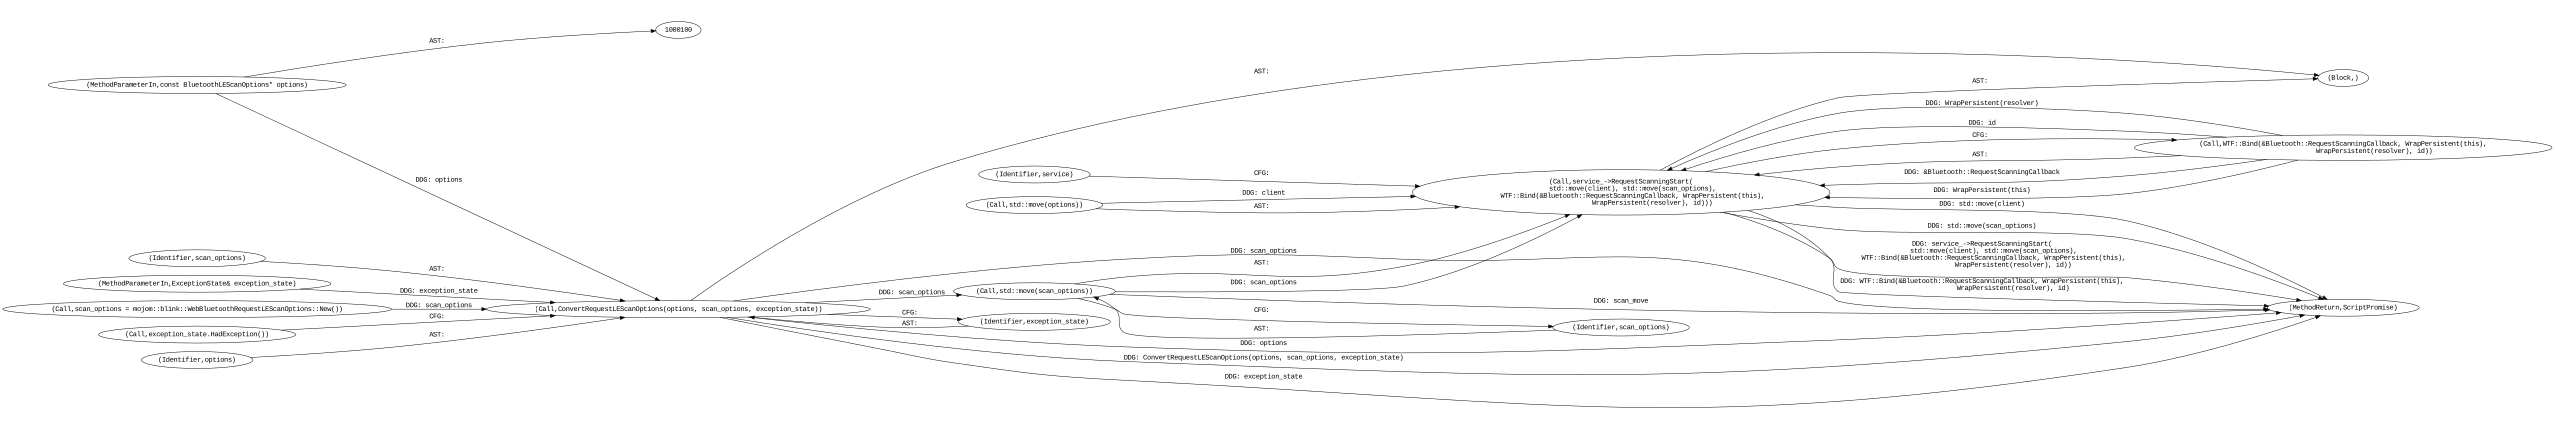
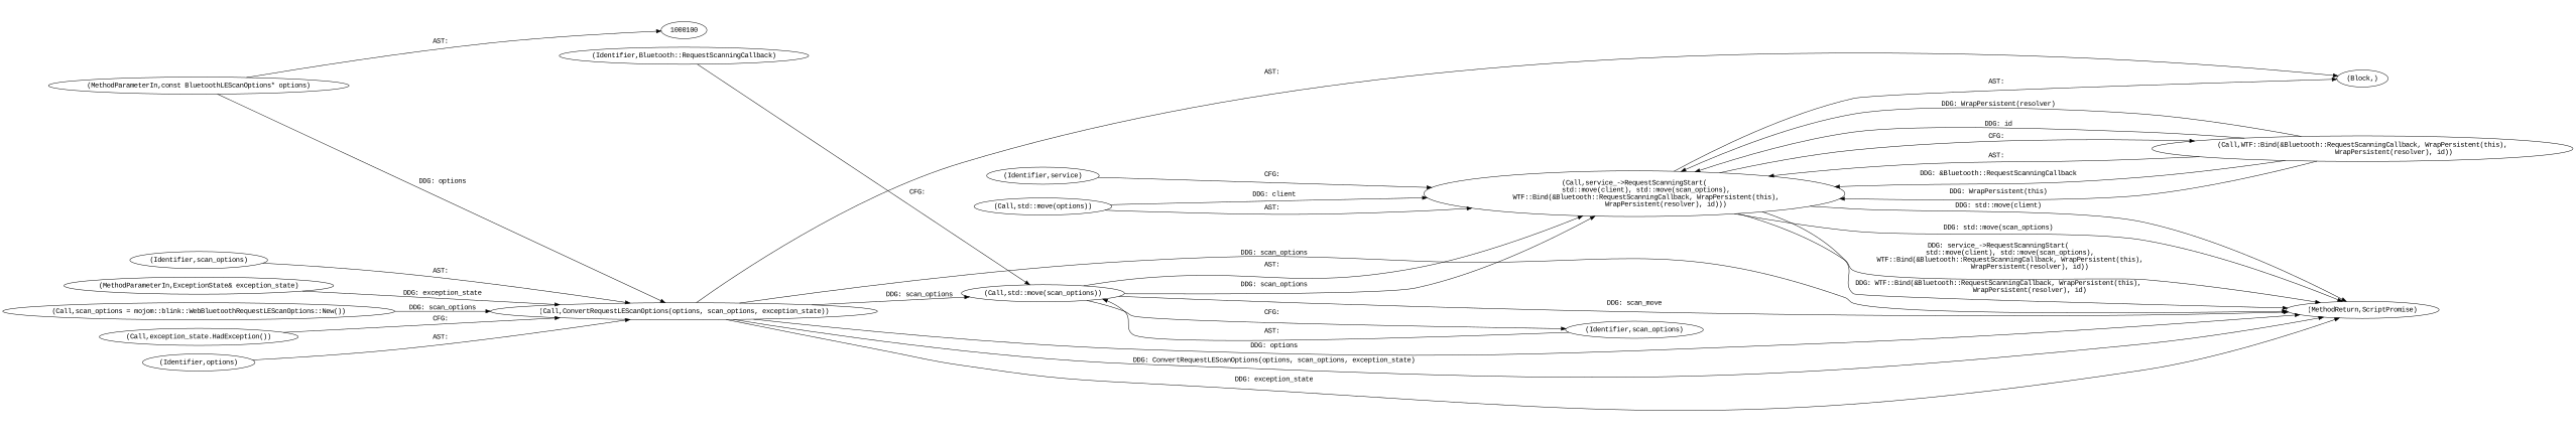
  digraph {
    fontname="Liberation Mono"
    rankdir=LR
    node [fontname="Liberation Mono"]
    edge [fontname="Liberation Mono"]
    n1 [label="(MethodParameterIn,const BluetoothLEScanOptions* options)"]
    n2 [label="(Call,ConvertRequestLEScanOptions(options, scan_options, exception_state))"]
    1000100
    n4 [label="(MethodReturn,ScriptPromise)"]
    n5 [label="(Call,std::move(scan_options))"]
    n6 [label="(Block,)"]
-   n7 [label="(Identifier,exception_state)"]
    n8 [label="(Call,service_->RequestScanningStart(\n      std::move(client), std::move(scan_options),\n      WTF::Bind(&Bluetooth::RequestScanningCallback, WrapPersistent(this),\n                WrapPersistent(resolver), id)))"]
    n9 [label="(Identifier,scan_options)"]
    n10 [label="(Call,WTF::Bind(&Bluetooth::RequestScanningCallback, WrapPersistent(this),\n                WrapPersistent(resolver), id))"]
    n11 [label="(Call,exception_state.HadException())"]
    n12 [label="(Identifier,service)"]
    n13 [label="(Identifier,options)"]
    n14 [label="(Identifier,scan_options)"]
    n15 [label="(Call,std::move(options))"]
    n16 [label="(MethodParameterIn,ExceptionState& exception_state)"]
    n17 [label="(Call,scan_options = mojom::blink::WebBluetoothRequestLEScanOptions::New())"]
+   n18 [label="(Identifier,Bluetooth::RequestScanningCallback)"]
    n1 -> n2 [label="DDG: options"]
    n1 -> 1000100 [label="AST: "]
    n2 -> n4 [label="DDG: scan_options"]
    n2 -> n4 [label="DDG: options"]
    n2 -> n4 [label="DDG: ConvertRequestLEScanOptions(options, scan_options, exception_state)"]
    n2 -> n4 [label="DDG: exception_state"]
    n2 -> n5 [label="DDG: scan_options"]
    n2 -> n6 [label="AST: "]
-   n2 -> n7 [label="CFG: "]
    n5 -> n4 [label="DDG: scan_move"]
    n5 -> n8 [label="AST: "]
    n5 -> n8 [label="DDG: scan_options"]
    n5 -> n9 [label="CFG: "]
-   n7 -> n2 [label="AST: "]
    n8 -> n4 [label="DDG: WTF::Bind(&Bluetooth::RequestScanningCallback, WrapPersistent(this),\n                WrapPersistent(resolver), id)"]
    n8 -> n4 [label="DDG: std::move(client)"]
    n8 -> n4 [label="DDG: std::move(scan_options)"]
    n8 -> n4 [label="DDG: service_->RequestScanningStart(\n      std::move(client), std::move(scan_options),\n      WTF::Bind(&Bluetooth::RequestScanningCallback, WrapPersistent(this),\n                WrapPersistent(resolver), id))"]
    n8 -> n6 [label="AST: "]
    n8 -> n10 [label="CFG: "]
    n9 -> n5 [label="AST: "]
    n10 -> n8 [label="AST: "]
    n10 -> n8 [label="DDG: &Bluetooth::RequestScanningCallback"]
    n10 -> n8 [label="DDG: WrapPersistent(this)"]
    n10 -> n8 [label="DDG: WrapPersistent(resolver)"]
    n10 -> n8 [label="DDG: id"]
    n11 -> n2 [label="CFG: "]
    n12 -> n8 [label="CFG: "]
    n13 -> n2 [label="AST: "]
    n14 -> n2 [label="AST: "]
    n15 -> n8 [label="AST: "]
    n15 -> n8 [label="DDG: client"]
    n16 -> n2 [label="DDG: exception_state"]
    n17 -> n2 [label="DDG: scan_options"]
+   n18 -> n5 [label="CFG: "]
  }
